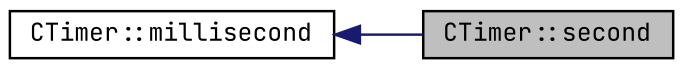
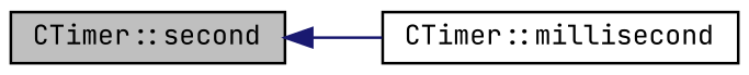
  digraph {
    rankdir=LR
    fontname="JetBrains Mono"
    node [color=black fontname="JetBrains Mono" fontsize=10 shape=record style=filled]
    n1 [fillcolor=grey75 fontcolor=black height=0.2 label="CTimer::second" width=0.4]
    n2 [fillcolor=white height=0.2 label="CTimer::millisecond" width=0.4]
-   n2 -> n1 [color=midnightblue dir=back fontname="JetBrains Mono" fontsize=10 labelfontname=Helvetica labelfontsize=10 style=solid]
+   n1 -> n2 [color=midnightblue dir=back fontname="JetBrains Mono" fontsize=10 labelfontname=Helvetica labelfontsize=10 style=solid]
  }
